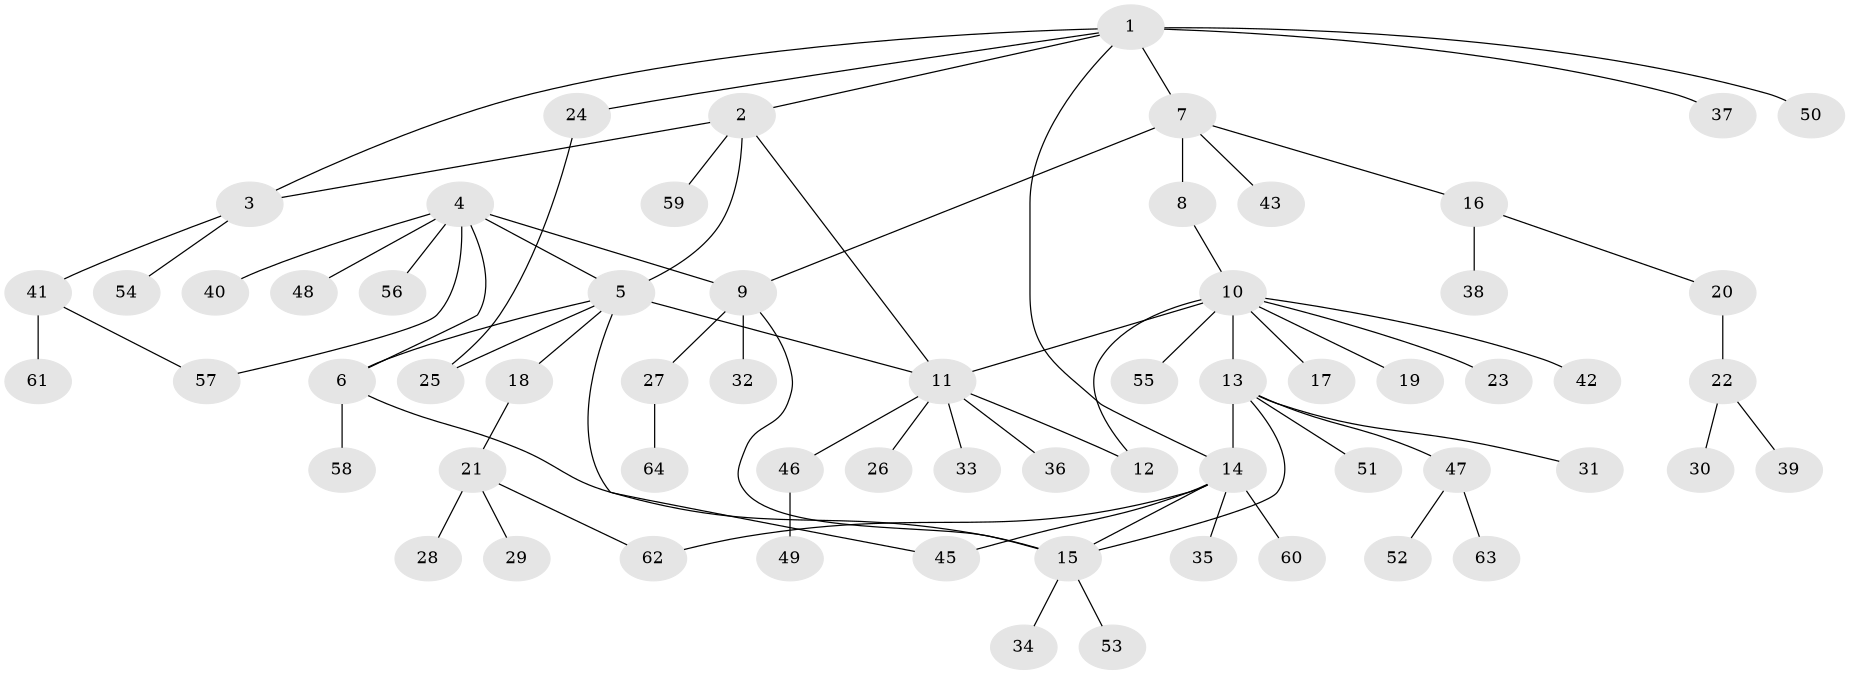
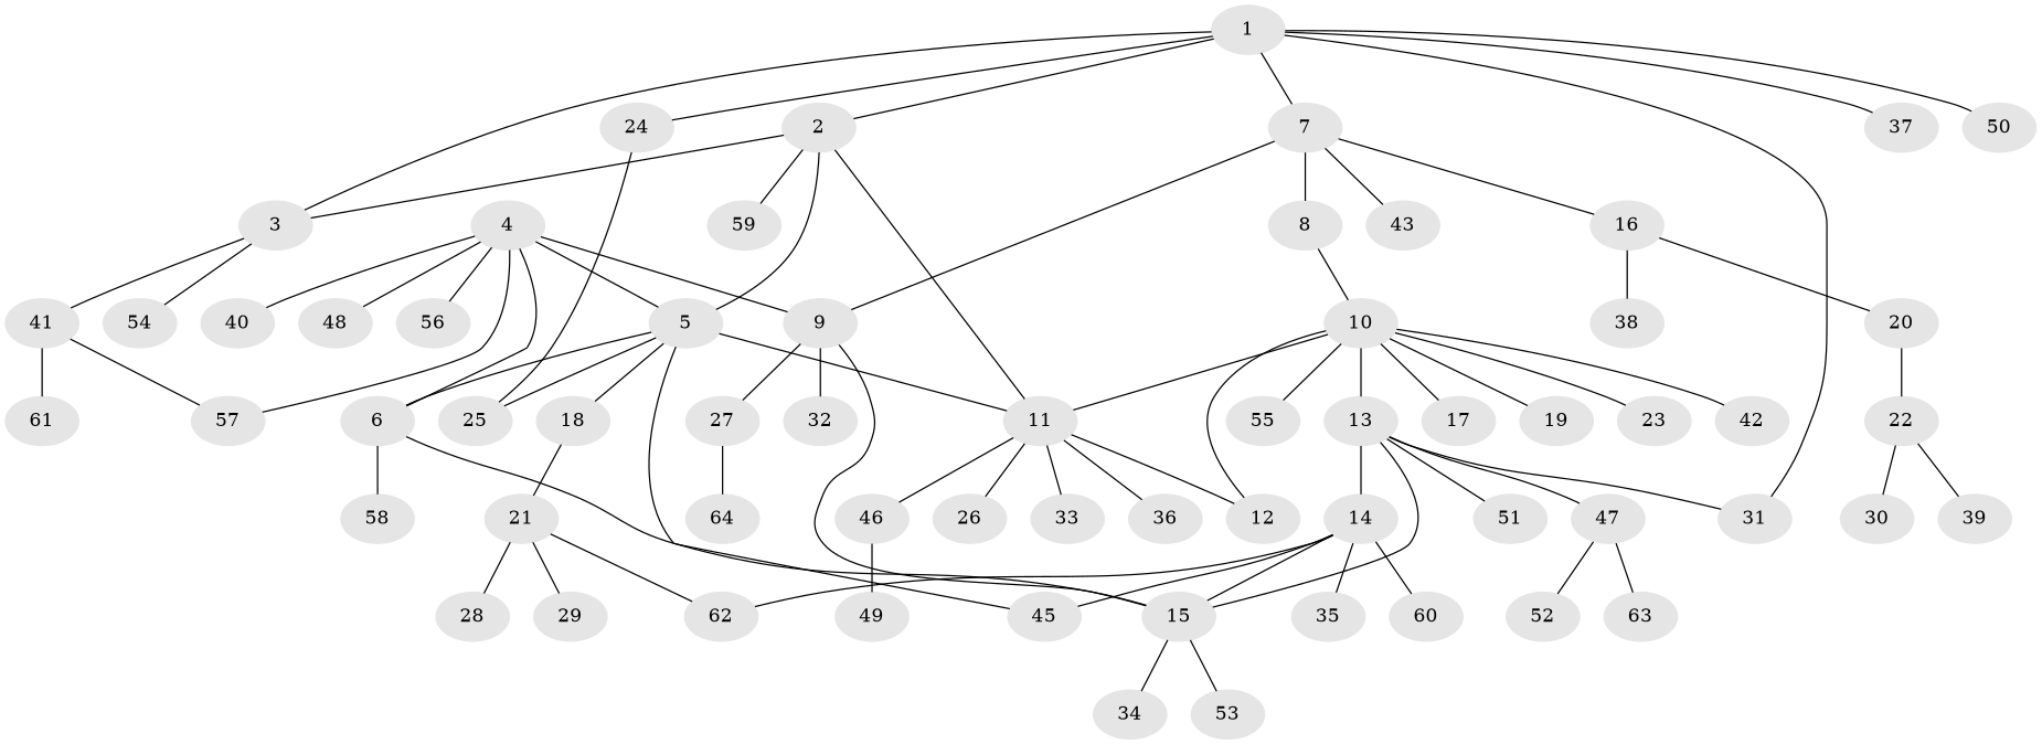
  graph {
    node [color=gray90 style=filled]
    1
    2
    3
    7
    14
    24
    37
    50
    5
    11
    59
    41
    54
    9
    8
    16
    43
    45
    15
    35
    60
    62
    25
    6
    18
    12
    26
    33
    36
    46
    57
    61
    4
    40
    48
    56
    58
    27
    32
    21
    34
    53
    10
    20
    38
    13
    17
    19
    23
    42
    55
    64
    31
    47
    51
    49
    52
    63
    22
    28
    29
    30
    39
    1 -- 2
    1 -- 3
    1 -- 7
-   1 -- 14
+   1 -- 31
    1 -- 24
    1 -- 37
    1 -- 50
    2 -- 3
    2 -- 5
    2 -- 11
    2 -- 59
    3 -- 41
    3 -- 54
    7 -- 9
    7 -- 8
    7 -- 16
    7 -- 43
    14 -- 45
    14 -- 15
    14 -- 35
    14 -- 60
    14 -- 62
    24 -- 25
    5 -- 11
    5 -- 45
    5 -- 25
    5 -- 6
    5 -- 18
    11 -- 12
    11 -- 26
    11 -- 33
    11 -- 36
    11 -- 46
    41 -- 57
    41 -- 61
    9 -- 15
    9 -- 27
    9 -- 32
    8 -- 10
    16 -- 20
    16 -- 38
    15 -- 34
    15 -- 53
    6 -- 15
    6 -- 58
    18 -- 21
    46 -- 49
    4 -- 5
    4 -- 9
    4 -- 6
    4 -- 57
    4 -- 40
    4 -- 48
    4 -- 56
    27 -- 64
    21 -- 62
    21 -- 28
    21 -- 29
    10 -- 11
    10 -- 12
    10 -- 13
    10 -- 17
    10 -- 19
    10 -- 23
    10 -- 42
    10 -- 55
    20 -- 22
    13 -- 14
    13 -- 15
    13 -- 31
    13 -- 47
    13 -- 51
    47 -- 52
    47 -- 63
    22 -- 30
    22 -- 39
  }
